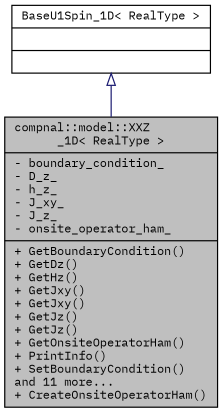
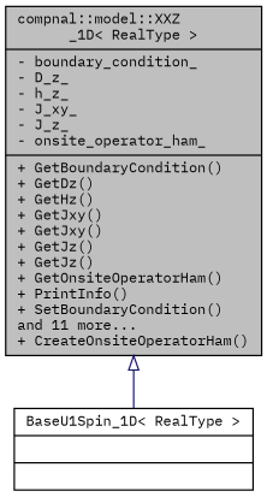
  digraph {
    fontname="IBM Plex Mono"
    node [color=black fontname="IBM Plex Mono" fontsize=10 shape=record style=filled]
    n1 [fillcolor=grey75 fontcolor=black height=0.2 label="{compnal::model::XXZ\l_1D\< RealType \>\n|- boundary_condition_\l- D_z_\l- h_z_\l- J_xy_\l- J_z_\l- onsite_operator_ham_\l|+ GetBoundaryCondition()\l+ GetDz()\l+ GetHz()\l+ GetJxy()\l+ GetJxy()\l+ GetJz()\l+ GetJz()\l+ GetOnsiteOperatorHam()\l+ PrintInfo()\l+ SetBoundaryCondition()\land 11 more...\l+ CreateOnsiteOperatorHam()\l}" width=0.4]
    n2 [fillcolor=white height=0.2 label="{BaseU1Spin_1D\< RealType \>\n||}" width=0.4]
-   n2 -> n1 [arrowtail=onormal color=midnightblue dir=back fontname="IBM Plex Mono" fontsize=10 labelfontname=Helvetica labelfontsize=10 style=solid]
+   n1 -> n2 [arrowtail=onormal color=midnightblue dir=back fontname="IBM Plex Mono" fontsize=10 labelfontname=Helvetica labelfontsize=10 style=solid]
  }
